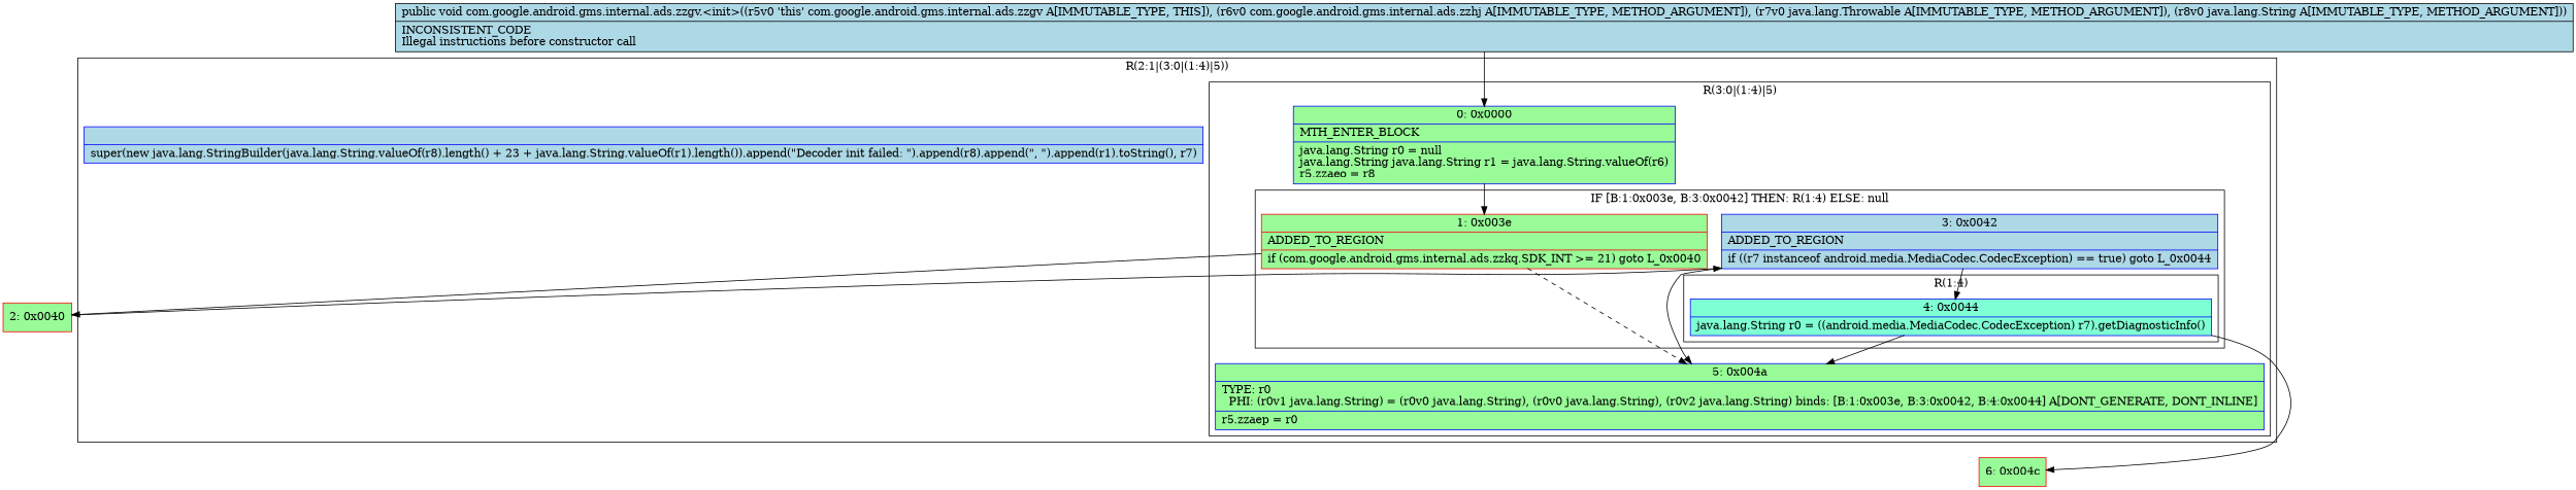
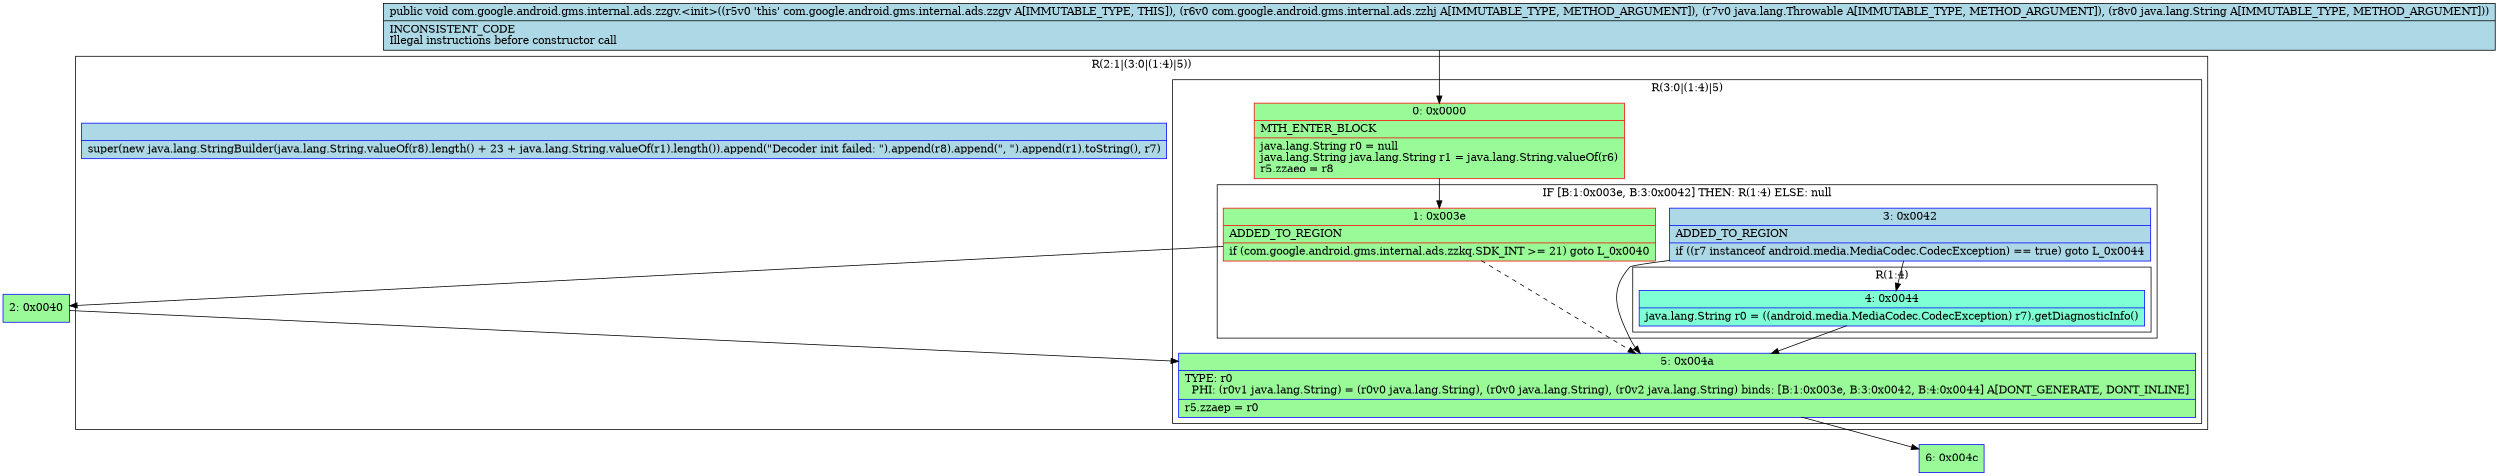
  digraph {
    node [color=blue fillcolor=palegreen shape=record style=filled]
    n1 [fillcolor=aquamarine label="{4\:\ 0x0044|java.lang.String r0 = ((android.media.MediaCodec.CodecException) r7).getDiagnosticInfo()\l}"]
    n2 [color=red label="{1\:\ 0x003e|ADDED_TO_REGION\l|if (com.google.android.gms.internal.ads.zzkq.SDK_INT \>= 21) goto L_0x0040\l}"]
    n3 [fillcolor=lightblue label="{3\:\ 0x0042|ADDED_TO_REGION\l|if ((r7 instanceof android.media.MediaCodec.CodecException) == true) goto L_0x0044\l}"]
-   n4 [label="{0\:\ 0x0000|MTH_ENTER_BLOCK\l|java.lang.String r0 = null\ljava.lang.String java.lang.String r1 = java.lang.String.valueOf(r6)\lr5.zzaeo = r8\l}"]
+   n4 [color=red label="{0\:\ 0x0000|MTH_ENTER_BLOCK\l|java.lang.String r0 = null\ljava.lang.String java.lang.String r1 = java.lang.String.valueOf(r6)\lr5.zzaeo = r8\l}"]
    n5 [label="{5\:\ 0x004a|TYPE: r0 \l  PHI: (r0v1 java.lang.String) = (r0v0 java.lang.String), (r0v0 java.lang.String), (r0v2 java.lang.String) binds: [B:1:0x003e, B:3:0x0042, B:4:0x0044] A[DONT_GENERATE, DONT_INLINE]\l|r5.zzaep = r0\l}"]
    n6 [fillcolor=lightblue label="{|super(new java.lang.StringBuilder(java.lang.String.valueOf(r8).length() + 23 + java.lang.String.valueOf(r1).length()).append(\"Decoder init failed: \").append(r8).append(\", \").append(r1).toString(), r7)\l}"]
-   n7 [color=red label="{2\:\ 0x0040}"]
-   n8 [color=red label="{6\:\ 0x004c}"]
+   n7 [label="{2\:\ 0x0040}"]
+   n8 [label="{6\:\ 0x004c}"]
    n9 [fillcolor=lightblue label="{public void com.google.android.gms.internal.ads.zzgv.\<init\>((r5v0 'this' com.google.android.gms.internal.ads.zzgv A[IMMUTABLE_TYPE, THIS]), (r6v0 com.google.android.gms.internal.ads.zzhj A[IMMUTABLE_TYPE, METHOD_ARGUMENT]), (r7v0 java.lang.Throwable A[IMMUTABLE_TYPE, METHOD_ARGUMENT]), (r8v0 java.lang.String A[IMMUTABLE_TYPE, METHOD_ARGUMENT]))  | INCONSISTENT_CODE\lIllegal instructions before constructor call\l}" color=""]
    subgraph cluster_1 {
      label="R(2:1|(3:0|(1:4)|5))"
      n6
      subgraph cluster_2 {
        label="R(3:0|(1:4)|5)"
        n4
        n5
        subgraph cluster_3 {
          label="IF [B:1:0x003e, B:3:0x0042] THEN: R(1:4) ELSE: null"
          n2
          n3
          subgraph cluster_4 {
            label="R(1:4)"
            n1
          }
        }
      }
    }
    n1 -> n5
    n2 -> n5 [style=dashed]
    n2 -> n7
    n3 -> n1
    n3 -> n5 [style=solid]
    n4 -> n2
-   n1 -> n8
-   n7 -> n3
+   n5 -> n8
+   n7 -> n5
    n9 -> n4
  }
